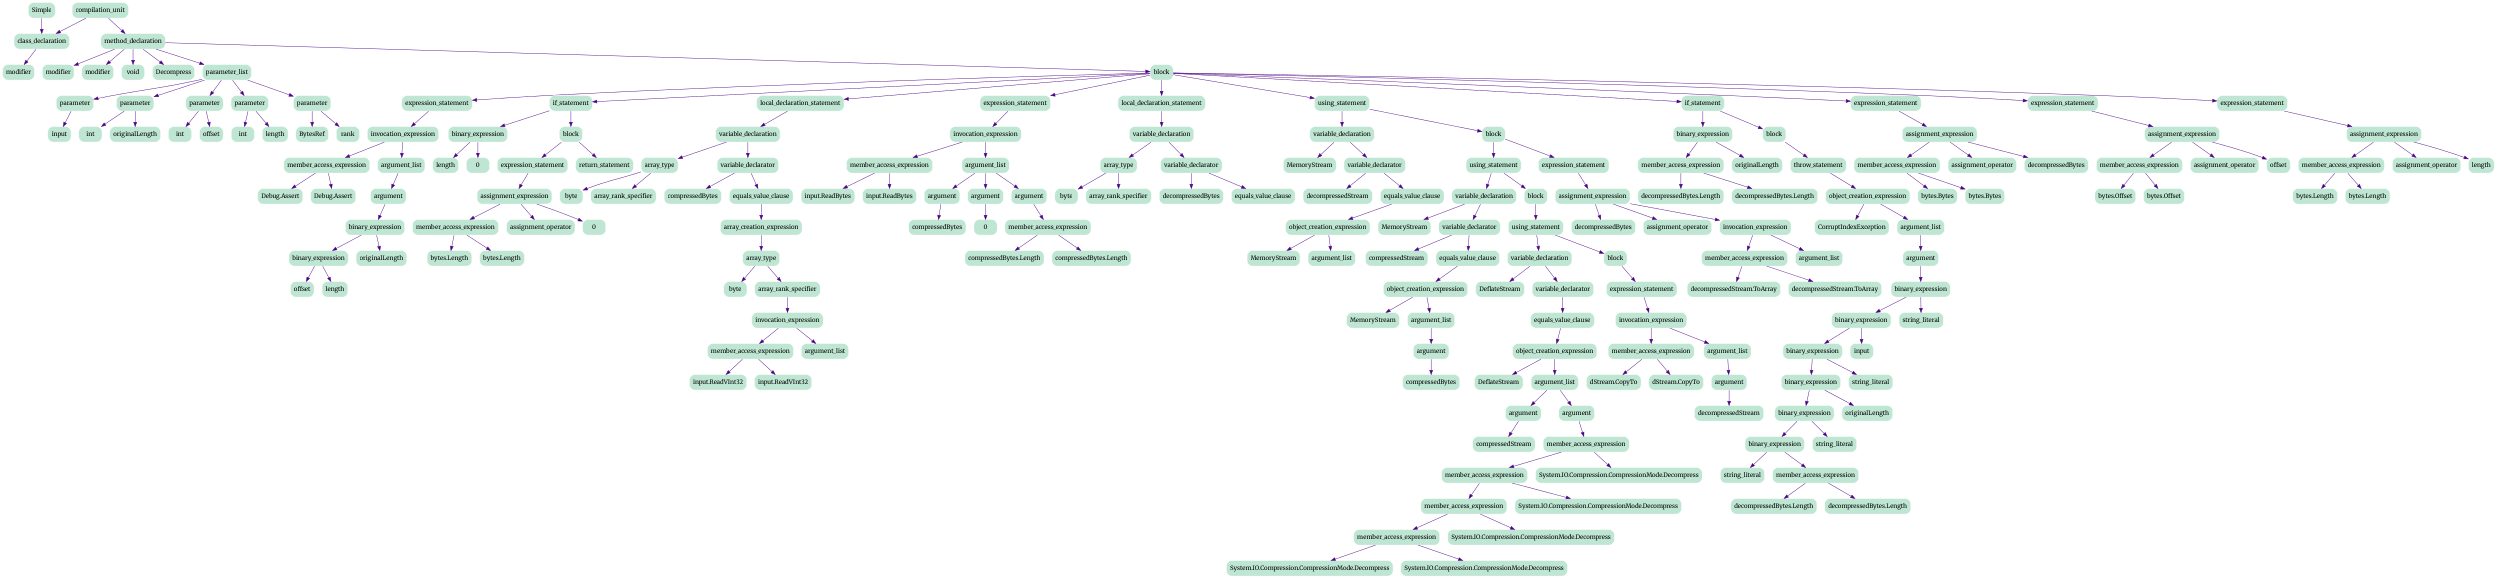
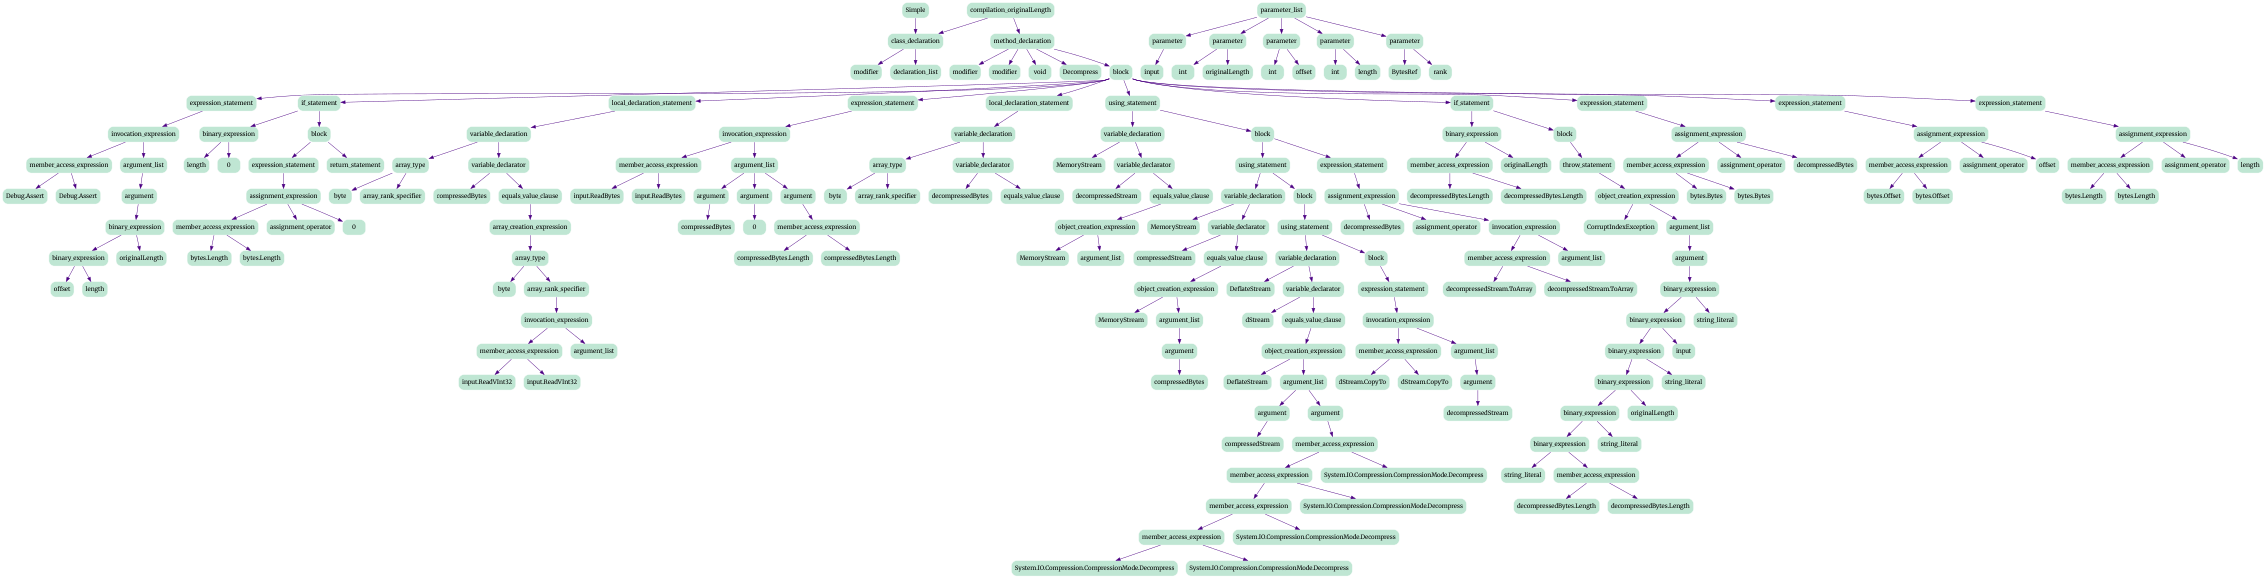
  digraph {
    fontname=Merriweather
    node [color=white fillcolor="#BFE6D3" fontname=Merriweather node_type=identifier shape=box style="rounded, filled"]
    edge [color=indigo edge_type=AST_edge fontname=Merriweather shape=vee]
-   n1 [label=compilation_unit node_type=compilation_unit]
+   n1 [label=compilation_originalLength node_type=compilation_unit]
    n2 [label=class_declaration node_type=class_declaration]
    n3 [label=method_declaration node_type=method_declaration]
    n4 [label=modifier node_type=modifier]
+   n5 [label=declaration_list node_type=declaration_list]
    n6 [label=Simple]
    n7 [label=modifier node_type=modifier]
    n8 [label=modifier node_type=modifier]
    n9 [label=void node_type=void_keyword]
    n10 [label=Decompress]
    n11 [label=parameter_list node_type=parameter_list]
    n12 [label=block node_type=block]
    n13 [label=parameter node_type=parameter]
    n14 [label=parameter node_type=parameter]
    n15 [label=parameter node_type=parameter]
    n16 [label=parameter node_type=parameter]
    n17 [label=parameter node_type=parameter]
    n18 [label=expression_statement node_type=expression_statement]
    n19 [label=if_statement node_type=if_statement]
    n20 [label=local_declaration_statement node_type=local_declaration_statement]
    n21 [label=expression_statement node_type=expression_statement]
    n22 [label=local_declaration_statement node_type=local_declaration_statement]
    n23 [label=using_statement node_type=using_statement]
    n24 [label=if_statement node_type=if_statement]
    n25 [label=expression_statement node_type=expression_statement]
    n26 [label=expression_statement node_type=expression_statement]
    n27 [label=expression_statement node_type=expression_statement]
    n28 [label=input]
    n29 [label=int node_type=predefined_type]
    n30 [label=originalLength]
    n31 [label=int node_type=predefined_type]
    n32 [label=offset]
    n33 [label=int node_type=predefined_type]
    n34 [label=length]
    n35 [label=BytesRef]
    n36 [label=rank]
    n37 [label=invocation_expression node_type=invocation_expression]
    n38 [label=binary_expression node_type=binary_expression]
    n39 [label=block node_type=block]
    n40 [label=variable_declaration node_type=variable_declaration]
    n41 [label=invocation_expression node_type=invocation_expression]
    n42 [label=variable_declaration node_type=variable_declaration]
    n43 [label=variable_declaration node_type=variable_declaration]
    n44 [label=block node_type=block]
    n45 [label=binary_expression node_type=binary_expression]
    n46 [label=block node_type=block]
    n47 [label=assignment_expression node_type=assignment_expression]
    n48 [label=assignment_expression node_type=assignment_expression]
    n49 [label=assignment_expression node_type=assignment_expression]
    n50 [label=member_access_expression node_type=member_access_expression]
    n51 [label=argument_list node_type=argument_list]
    n52 [label="Debug\.Assert"]
    n53 [label="Debug\.Assert"]
    n54 [label=argument node_type=argument]
    n55 [label=binary_expression node_type=binary_expression]
    n56 [label=binary_expression node_type=binary_expression]
    n57 [label=originalLength]
    n58 [label=offset]
    n59 [label=length]
    n60 [label=length]
    n61 [label=0 node_type=integer_literal]
    n62 [label=expression_statement node_type=expression_statement]
    n63 [label=return_statement node_type=return_statement]
    n64 [label=assignment_expression node_type=assignment_expression]
    n65 [label=member_access_expression node_type=member_access_expression]
    n66 [label=assignment_operator node_type=assignment_operator]
    n67 [label=0 node_type=integer_literal]
    n68 [label="bytes\.Length"]
    n69 [label="bytes\.Length"]
    n70 [label=array_type node_type=array_type]
    n71 [label=variable_declarator node_type=variable_declarator]
    n72 [label=byte node_type=predefined_type]
    n73 [label=array_rank_specifier node_type=array_rank_specifier]
    n74 [label=compressedBytes]
    n75 [label=equals_value_clause node_type=equals_value_clause]
    n76 [label=array_creation_expression node_type=array_creation_expression]
    n77 [label=array_type node_type=array_type]
    n78 [label=byte node_type=predefined_type]
    n79 [label=array_rank_specifier node_type=array_rank_specifier]
    n80 [label=invocation_expression node_type=invocation_expression]
    n81 [label=member_access_expression node_type=member_access_expression]
    n82 [label=argument_list node_type=argument_list]
    n83 [label="input\.ReadVInt32"]
    n84 [label="input\.ReadVInt32"]
    n85 [label=member_access_expression node_type=member_access_expression]
    n86 [label=argument_list node_type=argument_list]
    n87 [label="input\.ReadBytes"]
    n88 [label="input\.ReadBytes"]
    n89 [label=argument node_type=argument]
    n90 [label=argument node_type=argument]
    n91 [label=argument node_type=argument]
    n92 [label=compressedBytes]
    n93 [label=0 node_type=integer_literal]
    n94 [label=member_access_expression node_type=member_access_expression]
    n95 [label="compressedBytes\.Length"]
    n96 [label="compressedBytes\.Length"]
    n97 [label=array_type node_type=array_type]
    n98 [label=variable_declarator node_type=variable_declarator]
    n99 [label=byte node_type=predefined_type]
    n100 [label=array_rank_specifier node_type=array_rank_specifier]
    n101 [label=decompressedBytes]
    n102 [label=equals_value_clause node_type=equals_value_clause]
    n103 [label=MemoryStream]
    n104 [label=variable_declarator node_type=variable_declarator]
    n105 [label=using_statement node_type=using_statement]
    n106 [label=expression_statement node_type=expression_statement]
    n107 [label=decompressedStream]
    n108 [label=equals_value_clause node_type=equals_value_clause]
    n109 [label=object_creation_expression node_type=object_creation_expression]
    n110 [label=MemoryStream]
    n111 [label=argument_list node_type=argument_list]
    n112 [label=variable_declaration node_type=variable_declaration]
    n113 [label=block node_type=block]
    n114 [label=assignment_expression node_type=assignment_expression]
    n115 [label=MemoryStream]
    n116 [label=variable_declarator node_type=variable_declarator]
    n117 [label=using_statement node_type=using_statement]
    n118 [label=compressedStream]
    n119 [label=equals_value_clause node_type=equals_value_clause]
    n120 [label=object_creation_expression node_type=object_creation_expression]
    n121 [label=MemoryStream]
    n122 [label=argument_list node_type=argument_list]
    n123 [label=argument node_type=argument]
    n124 [label=compressedBytes]
    n125 [label=variable_declaration node_type=variable_declaration]
    n126 [label=block node_type=block]
    n127 [label=DeflateStream]
    n128 [label=variable_declarator node_type=variable_declarator]
    n129 [label=expression_statement node_type=expression_statement]
+   n130 [label=dStream]
    n131 [label=equals_value_clause node_type=equals_value_clause]
    n132 [label=object_creation_expression node_type=object_creation_expression]
    n133 [label=DeflateStream]
    n134 [label=argument_list node_type=argument_list]
    n135 [label=argument node_type=argument]
    n136 [label=argument node_type=argument]
    n137 [label=compressedStream]
    n138 [label=member_access_expression node_type=member_access_expression]
    n139 [label=member_access_expression node_type=member_access_expression]
    n140 [label="System\.IO\.Compression\.CompressionMode\.Decompress"]
    n141 [label=member_access_expression node_type=member_access_expression]
    n142 [label="System\.IO\.Compression\.CompressionMode\.Decompress"]
    n143 [label=member_access_expression node_type=member_access_expression]
    n144 [label="System\.IO\.Compression\.CompressionMode\.Decompress"]
    n145 [label="System\.IO\.Compression\.CompressionMode\.Decompress"]
    n146 [label="System\.IO\.Compression\.CompressionMode\.Decompress"]
    n147 [label=invocation_expression node_type=invocation_expression]
    n148 [label=member_access_expression node_type=member_access_expression]
    n149 [label=argument_list node_type=argument_list]
    n150 [label="dStream\.CopyTo"]
    n151 [label="dStream\.CopyTo"]
    n152 [label=argument node_type=argument]
    n153 [label=decompressedStream]
    n154 [label=decompressedBytes]
    n155 [label=assignment_operator node_type=assignment_operator]
    n156 [label=invocation_expression node_type=invocation_expression]
    n157 [label=member_access_expression node_type=member_access_expression]
    n158 [label=argument_list node_type=argument_list]
    n159 [label="decompressedStream\.ToArray"]
    n160 [label="decompressedStream\.ToArray"]
    n161 [label=member_access_expression node_type=member_access_expression]
    n162 [label=originalLength]
    n163 [label=throw_statement node_type=throw_statement]
    n164 [label="decompressedBytes\.Length"]
    n165 [label="decompressedBytes\.Length"]
    n166 [label=object_creation_expression node_type=object_creation_expression]
    n167 [label=CorruptIndexException]
    n168 [label=argument_list node_type=argument_list]
    n169 [label=argument node_type=argument]
    n170 [label=binary_expression node_type=binary_expression]
    n171 [label=binary_expression node_type=binary_expression]
    n172 [label=string_literal node_type=string_literal]
    n173 [label=binary_expression node_type=binary_expression]
    n174 [label=input]
    n175 [label=binary_expression node_type=binary_expression]
    n176 [label=string_literal node_type=string_literal]
    n177 [label=binary_expression node_type=binary_expression]
    n178 [label=originalLength]
    n179 [label=binary_expression node_type=binary_expression]
    n180 [label=string_literal node_type=string_literal]
    n181 [label=string_literal node_type=string_literal]
    n182 [label=member_access_expression node_type=member_access_expression]
    n183 [label="decompressedBytes\.Length"]
    n184 [label="decompressedBytes\.Length"]
    n185 [label=member_access_expression node_type=member_access_expression]
    n186 [label=assignment_operator node_type=assignment_operator]
    n187 [label=decompressedBytes]
    n188 [label="bytes\.Bytes"]
    n189 [label="bytes\.Bytes"]
    n190 [label=member_access_expression node_type=member_access_expression]
    n191 [label=assignment_operator node_type=assignment_operator]
    n192 [label=offset]
    n193 [label="bytes\.Offset"]
    n194 [label="bytes\.Offset"]
    n195 [label=member_access_expression node_type=member_access_expression]
    n196 [label=assignment_operator node_type=assignment_operator]
    n197 [label=length]
    n198 [label="bytes\.Length"]
    n199 [label="bytes\.Length"]
    n1 -> n2
    n1 -> n3
    n2 -> n4
+   n2 -> n5
    n3 -> n7
    n3 -> n8
    n3 -> n9
    n3 -> n10
-   n3 -> n11
    n3 -> n12
    n6 -> n2
    n11 -> n13
    n11 -> n14
    n11 -> n15
    n11 -> n16
    n11 -> n17
    n12 -> n18
    n12 -> n19
    n12 -> n20
    n12 -> n21
    n12 -> n22
    n12 -> n23
    n12 -> n24
    n12 -> n25
    n12 -> n26
    n12 -> n27
    n13 -> n28
    n14 -> n29
    n14 -> n30
    n15 -> n31
    n15 -> n32
    n16 -> n33
    n16 -> n34
    n17 -> n35
    n17 -> n36
    n18 -> n37
    n19 -> n38
    n19 -> n39
    n20 -> n40
    n21 -> n41
    n22 -> n42
    n23 -> n43
    n23 -> n44
    n24 -> n45
    n24 -> n46
    n25 -> n47
    n26 -> n48
    n27 -> n49
    n37 -> n50
    n37 -> n51
    n38 -> n60
    n38 -> n61
    n39 -> n62
    n39 -> n63
    n40 -> n70
    n40 -> n71
    n41 -> n85
    n41 -> n86
    n42 -> n97
    n42 -> n98
    n43 -> n103
    n43 -> n104
    n44 -> n105
    n44 -> n106
    n45 -> n161
    n45 -> n162
    n46 -> n163
    n47 -> n185
    n47 -> n186
    n47 -> n187
    n48 -> n190
    n48 -> n191
    n48 -> n192
    n49 -> n195
    n49 -> n196
    n49 -> n197
    n50 -> n52
    n50 -> n53
    n51 -> n54
    n54 -> n55
    n55 -> n56
    n55 -> n57
    n56 -> n58
    n56 -> n59
    n62 -> n64
    n64 -> n65
    n64 -> n66
    n64 -> n67
    n65 -> n68
    n65 -> n69
    n70 -> n72
    n70 -> n73
    n71 -> n74
    n71 -> n75
    n75 -> n76
    n76 -> n77
    n77 -> n78
    n77 -> n79
    n79 -> n80
    n80 -> n81
    n80 -> n82
    n81 -> n83
    n81 -> n84
    n85 -> n87
    n85 -> n88
    n86 -> n89
    n86 -> n90
    n86 -> n91
    n89 -> n92
    n90 -> n93
    n91 -> n94
    n94 -> n95
    n94 -> n96
    n97 -> n99
    n97 -> n100
    n98 -> n101
    n98 -> n102
    n104 -> n107
    n104 -> n108
    n105 -> n112
    n105 -> n113
    n106 -> n114
    n108 -> n109
    n109 -> n110
    n109 -> n111
    n112 -> n115
    n112 -> n116
    n113 -> n117
    n114 -> n154
    n114 -> n155
    n114 -> n156
    n116 -> n118
    n116 -> n119
    n117 -> n125
    n117 -> n126
    n119 -> n120
    n120 -> n121
    n120 -> n122
    n122 -> n123
    n123 -> n124
    n125 -> n127
    n125 -> n128
    n126 -> n129
+   n128 -> n130
    n128 -> n131
    n129 -> n147
    n131 -> n132
    n132 -> n133
    n132 -> n134
    n134 -> n135
    n134 -> n136
    n135 -> n137
    n136 -> n138
    n138 -> n139
    n138 -> n140
    n139 -> n141
    n139 -> n142
    n141 -> n143
    n141 -> n144
    n143 -> n145
    n143 -> n146
    n147 -> n148
    n147 -> n149
    n148 -> n150
    n148 -> n151
    n149 -> n152
    n152 -> n153
    n156 -> n157
    n156 -> n158
    n157 -> n159
    n157 -> n160
    n161 -> n164
    n161 -> n165
    n163 -> n166
    n166 -> n167
    n166 -> n168
    n168 -> n169
    n169 -> n170
    n170 -> n171
    n170 -> n172
    n171 -> n173
    n171 -> n174
    n173 -> n175
    n173 -> n176
    n175 -> n177
    n175 -> n178
    n177 -> n179
    n177 -> n180
    n179 -> n181
    n179 -> n182
    n182 -> n183
    n182 -> n184
    n185 -> n188
    n185 -> n189
    n190 -> n193
    n190 -> n194
    n195 -> n198
    n195 -> n199
  }
